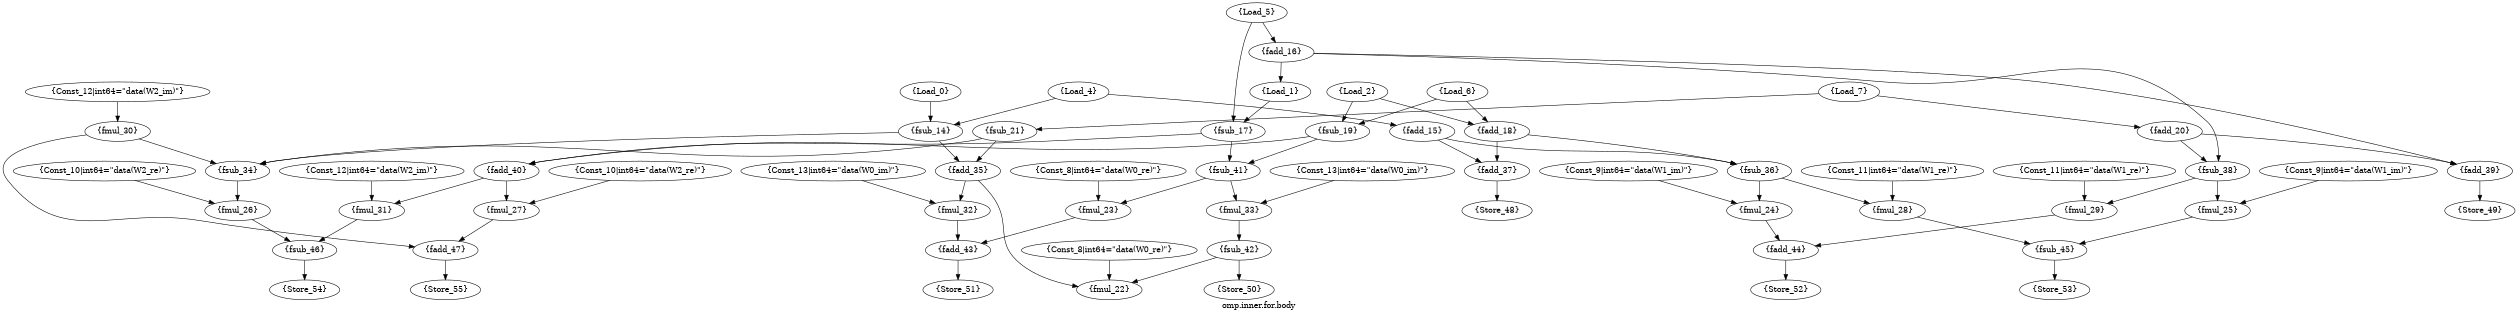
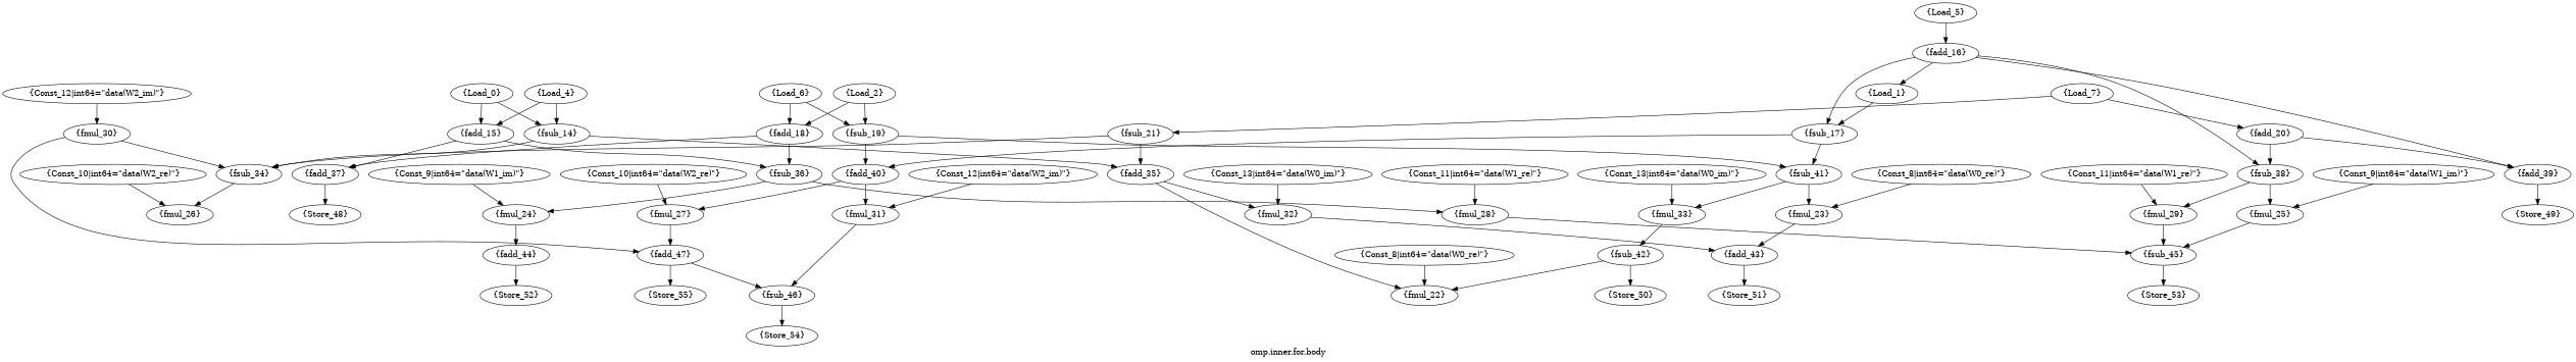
  strict digraph {
    label="omp.inner.for.body"
    node [opcode=FADD]
    edge [driver=outPinA load=inPinA]
    n1 [data=in_re label="{Load_0}" opcode=INPUT]
    n2 [label="{fsub_14}"]
    n3 [label="{fadd_15}"]
    n4 [label="{fsub_34}"]
    n5 [label="{fadd_35}"]
    n6 [label="{fsub_36}"]
    n7 [label="{fadd_37}"]
    n8 [data=in_im label="{Load_1}" opcode=INPUT]
    n9 [label="{fsub_17}"]
    n10 [label="{fadd_40}"]
    n11 [label="{fsub_41}"]
    n12 [label="{fadd_16}"]
    n13 [label="{fsub_38}"]
    n14 [label="{fadd_39}"]
    n15 [data=in_re label="{Load_2}" opcode=INPUT]
    n16 [label="{fsub_19}"]
    n17 [label="{fadd_18}"]
    n18 [label="{fsub_21}"]
    n19 [label="{fadd_20}"]
    n20 [data=in_re label="{Load_4}" opcode=INPUT]
    n21 [data=in_im label="{Load_5}" opcode=INPUT]
    n22 [data=in_re label="{Load_6}" opcode=INPUT]
    n23 [data=in_im label="{Load_7}" opcode=INPUT]
    n24 [label="{fmul_26}" opcode=FMUL]
    n25 [label="{fmul_32}" opcode=FMUL]
    n26 [label="{fmul_22}" opcode=FMUL]
    n27 [label="{fmul_24}" opcode=FMUL]
    n28 [label="{fmul_28}" opcode=FMUL]
    n29 [data=out_re label="{Store_48}" opcode=OUTPUT]
    n30 [label="{fmul_27}" opcode=FMUL]
    n31 [label="{fmul_31}" opcode=FMUL]
    n32 [label="{fmul_23}" opcode=FMUL]
    n33 [label="{fmul_33}" opcode=FMUL]
    n34 [label="{fmul_29}" opcode=FMUL]
    n35 [label="{fmul_25}" opcode=FMUL]
    n36 [data=out_im label="{Store_49}" opcode=OUTPUT]
    n37 [label="{fmul_30}" opcode=FMUL]
    n38 [label="{fadd_47}"]
    n39 [label="{fsub_46}"]
    n40 [label="{fadd_43}"]
    n41 [label="{fadd_44}"]
    n42 [label="{fsub_45}"]
    n43 [label="{fsub_42}"]
    n44 [data=out_im label="{Store_55}" opcode=OUTPUT]
    n45 [data=out_re label="{Store_54}" opcode=OUTPUT]
    n46 [data=out_im label="{Store_51}" opcode=OUTPUT]
    n47 [data=out_re label="{Store_50}" opcode=OUTPUT]
    n48 [data=out_im label="{Store_52}" opcode=OUTPUT]
    n49 [data=out_re label="{Store_53}" opcode=OUTPUT]
    n50 [constVal=1 int64=1 label="{Const_8|int64=\"data(W0_re)\"}" opcode=CONST]
    n51 [constVal=1 int64=1 label="{Const_8|int64=\"data(W0_re)\"}" opcode=CONST]
    n52 [constVal=1 int64=0 label="{Const_9|int64=\"data(W1_im)\"}" opcode=CONST]
    n53 [constVal=1 int64=0 label="{Const_9|int64=\"data(W1_im)\"}" opcode=CONST]
    n54 [constVal=1 int64=1 label="{Const_10|int64=\"data(W2_re)\"}" opcode=CONST]
    n55 [constVal=1 int64=1 label="{Const_10|int64=\"data(W2_re)\"}" opcode=CONST]
    n56 [constVal=1 int64=1 label="{Const_11|int64=\"data(W1_re)\"}" opcode=CONST]
    n57 [constVal=1 int64=1 label="{Const_11|int64=\"data(W1_re)\"}" opcode=CONST]
    n58 [constVal=1 int64=0 label="{Const_12|int64=\"data(W2_im)\"}" opcode=CONST]
    n59 [constVal=1 int64=0 label="{Const_12|int64=\"data(W2_im)\"}" opcode=CONST]
    n60 [constVal=1 int64=0 label="{Const_13|int64=\"data(W0_im)\"}" opcode=CONST]
    n61 [constVal=1 int64=0 label="{Const_13|int64=\"data(W0_im)\"}" opcode=CONST]
    n1 -> n2 [load=inPinB]
+   n1 -> n3 [load=inPinB]
    n2 -> n4 [load=inPinB]
    n2 -> n5 [load=inPinB]
    n3 -> n6 [load=inPinB]
    n3 -> n7 [load=inPinB]
    n4 -> n24 [load=inPinB]
    n5 -> n25 [load=inPinB]
    n5 -> n26 [load=inPinB]
    n6 -> n27 [load=inPinB]
    n6 -> n28 [load=inPinB]
    n7 -> n29
    n8 -> n9 [load=inPinB]
    n9 -> n10 [load=inPinB]
    n9 -> n11 [load=inPinB]
    n10 -> n30 [load=inPinB]
    n10 -> n31 [load=inPinB]
    n11 -> n32 [load=inPinB]
    n11 -> n33 [load=inPinB]
    n12 -> n8 [load=inPinB]
    n12 -> n13 [load=inPinB]
    n12 -> n14 [load=inPinB]
    n13 -> n34 [load=inPinB]
    n13 -> n35 [load=inPinB]
    n14 -> n36
    n15 -> n16 [load=inPinB]
    n15 -> n17 [load=inPinB]
    n16 -> n10
    n16 -> n11
    n17 -> n6
    n17 -> n7
    n18 -> n4
    n18 -> n5
    n19 -> n13
    n19 -> n14
    n20 -> n2
    n20 -> n3
-   n21 -> n9
+   n12 -> n9
    n21 -> n12
    n22 -> n16
    n22 -> n17
    n23 -> n18
    n23 -> n19
-   n24 -> n39 [load=inPinB]
+   n38 -> n39 [load=inPinB]
    n25 -> n40 [load=inPinB]
    n27 -> n41 [load=inPinB]
    n28 -> n42 [load=inPinB]
    n30 -> n38
    n31 -> n39
    n32 -> n40
    n33 -> n43
-   n34 -> n41
+   n34 -> n42
    n35 -> n42
    n37 -> n4 [load=inPinB]
    n37 -> n38 [load=inPinB]
    n38 -> n44
    n39 -> n45
    n40 -> n46
    n41 -> n48
    n42 -> n49
    n43 -> n26 [load=inPinB]
    n43 -> n47
    n50 -> n26
    n51 -> n32
    n52 -> n27
    n53 -> n35
    n54 -> n24
    n55 -> n30
    n56 -> n28
    n57 -> n34
    n58 -> n37
    n59 -> n31
    n60 -> n25
    n61 -> n33
  }
